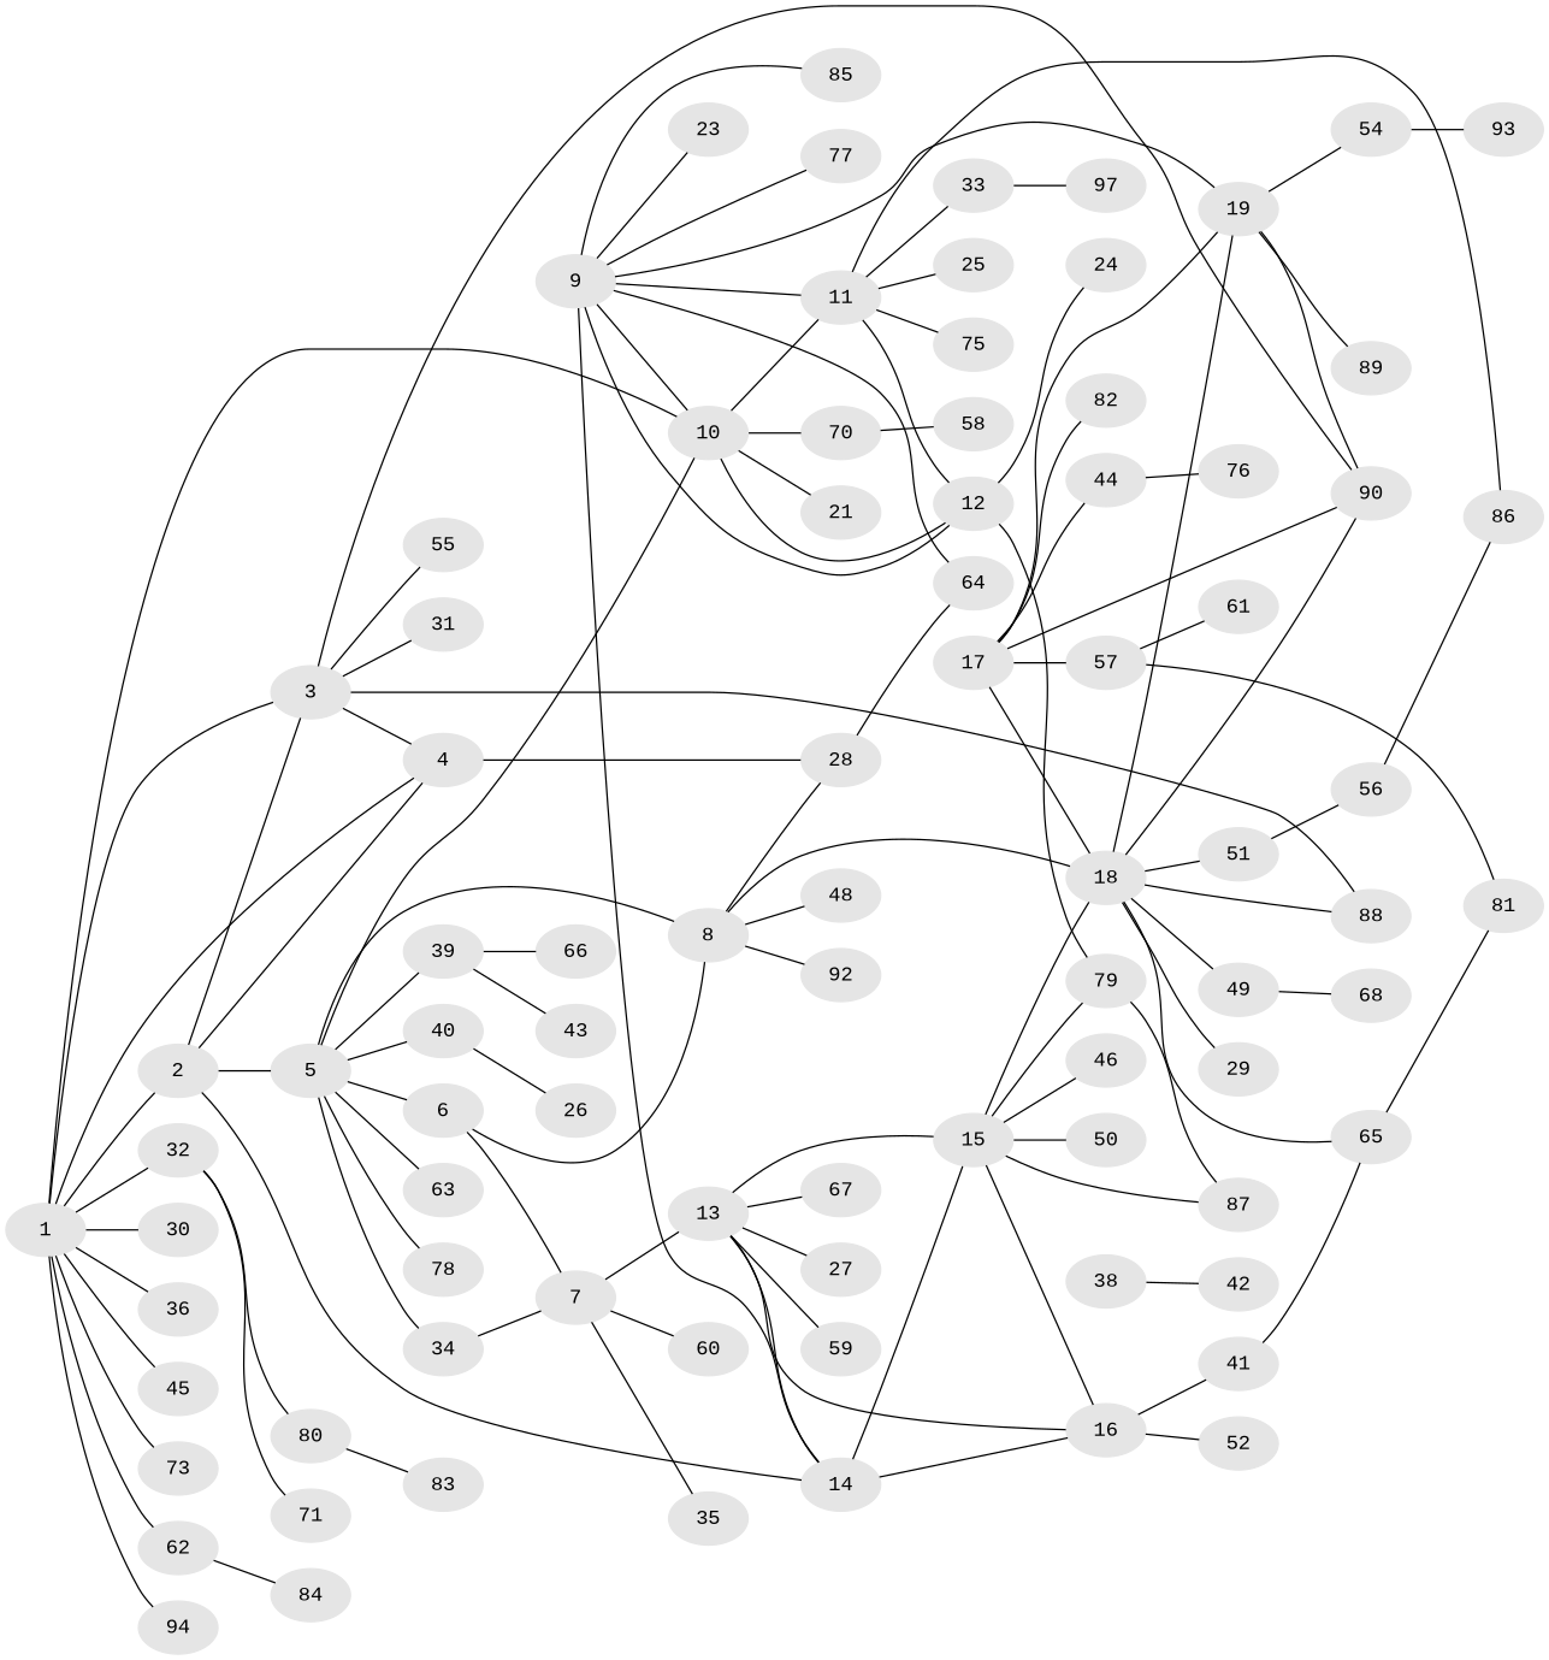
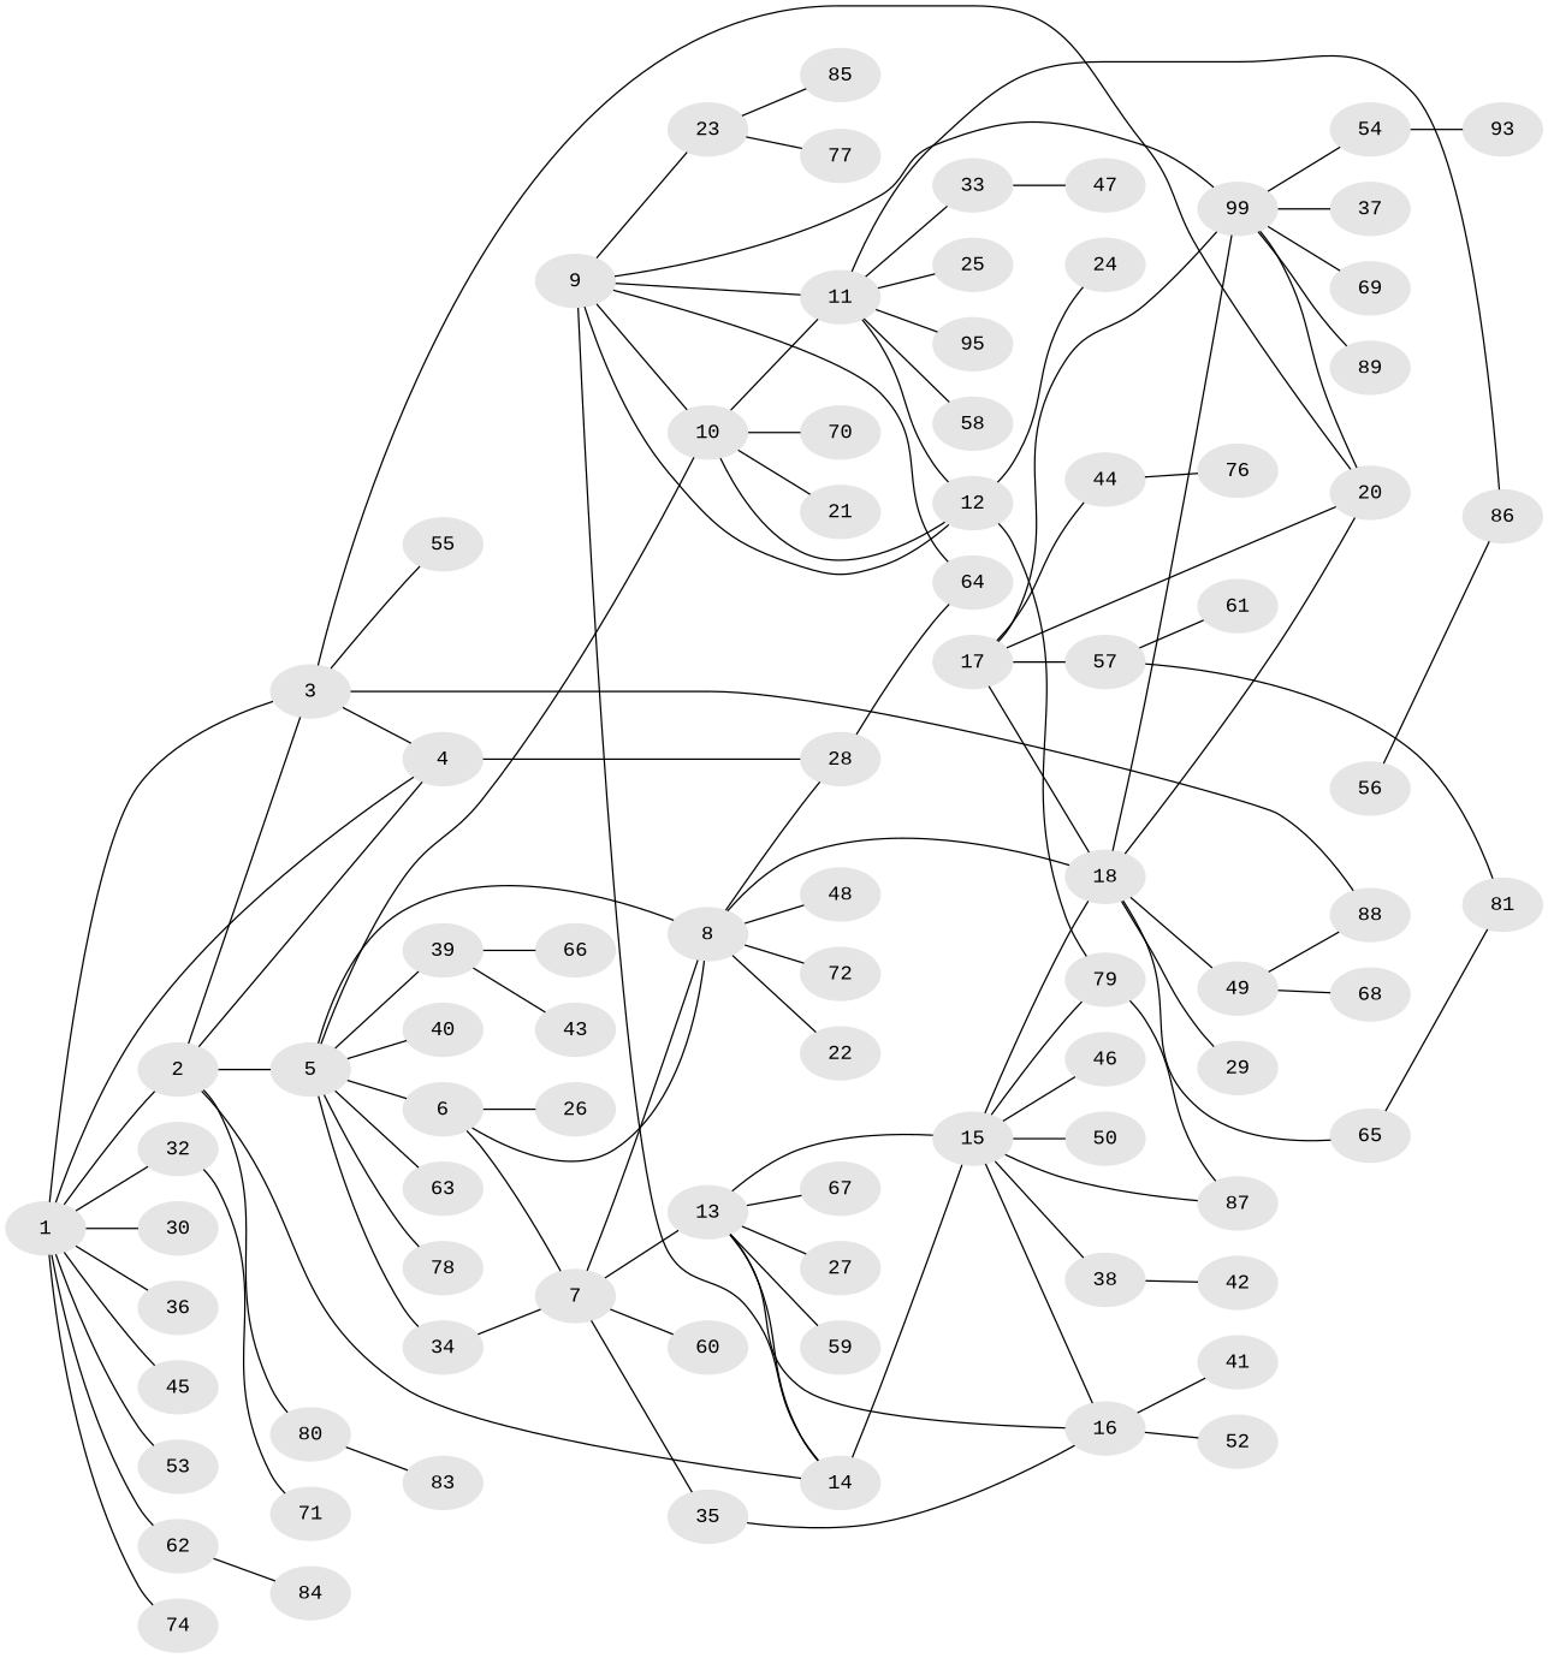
  graph {
    fontname="Liberation Mono"
    rankdir=LR
    node [color=gray90 fontname="Liberation Mono" style=filled]
    edge [fontname="Liberation Mono"]
    1
    2
    3
    4
    10
    30
    32
    36
    45
-   53 [label=73]
+   53
    62
-   74 [label=94]
+   74
    5
    14
    80
-   20 [label=90]
-   31
+   20
    55
    88
    28
    11
    12
    21
    70
    71
    84
    6
    8
    34
    39
    40
    63
    78
    15
    16
    83
    64
    56
    86
    7
    26
    13
    35
    60
    18
+   22
    48
-   72 [label=92]
+   72
    43
    66
    27
    59
    67
-   19
-   51
+   19 [label=99]
    29
    49
    65
    9
    23
    85
    25
    33
    58
-   75
+   75 [label=95]
    24
    79
+   37
    54
+   69
    89
    77
-   47 [label=97]
+   47
    87
    38
    46
    50
    41
    52
    42
    17
    44
    57
-   82
    76
    61
    81
    68
    n89 [label=93]
    1 -- 2
    1 -- 3
    1 -- 4
-   1 -- 10
    1 -- 30
    1 -- 32
    1 -- 36
    1 -- 45
    1 -- 53
    1 -- 62
    1 -- 74
    2 -- 3
    2 -- 4
    2 -- 5
    2 -- 14
-   32 -- 80
+   2 -- 80
    3 -- 4
    3 -- 20
-   3 -- 31
    3 -- 55
    3 -- 88
    4 -- 28
    10 -- 11
    10 -- 12
    10 -- 21
    10 -- 70
    32 -- 71
    62 -- 84
    5 -- 10
    5 -- 6
    5 -- 8
    5 -- 34
    5 -- 39
    5 -- 40
    5 -- 63
    5 -- 78
    14 -- 15
-   14 -- 16
+   35 -- 16
    80 -- 83
    28 -- 64
    11 -- 12
    11 -- 86
    11 -- 25
    11 -- 33
-   70 -- 58
+   11 -- 58
    11 -- 75
    12 -- 24
    12 -- 79
    6 -- 8
    6 -- 7
-   40 -- 26
+   6 -- 26
    8 -- 28
    8 -- 18
+   8 -- 22
    8 -- 48
    8 -- 72
    34 -- 7
    39 -- 43
    39 -- 66
    15 -- 16
    15 -- 18
    15 -- 79
    15 -- 87
+   15 -- 38
    15 -- 46
    15 -- 50
    16 -- 41
    16 -- 52
    56 -- 86
+   7 -- 8
    7 -- 13
    7 -- 35
    7 -- 60
    13 -- 14
    13 -- 15
    13 -- 16
    13 -- 27
    13 -- 59
    13 -- 67
    18 -- 20
-   18 -- 88
+   49 -- 88
    18 -- 19
-   18 -- 51
    18 -- 29
    18 -- 49
    18 -- 65
    19 -- 20
+   19 -- 37
    19 -- 54
+   19 -- 69
    19 -- 89
-   51 -- 56
    49 -- 68
    65 -- 81
    9 -- 10
    9 -- 14
    9 -- 11
    9 -- 12
    9 -- 64
    9 -- 19
    9 -- 23
-   9 -- 85
-   9 -- 77
+   23 -- 85
+   23 -- 77
    33 -- 47
    79 -- 87
    54 -- n89
    38 -- 42
-   41 -- 65
    17 -- 20
    17 -- 18
    17 -- 19
    17 -- 44
    17 -- 57
-   17 -- 82
    44 -- 76
    57 -- 61
    57 -- 81
  }
